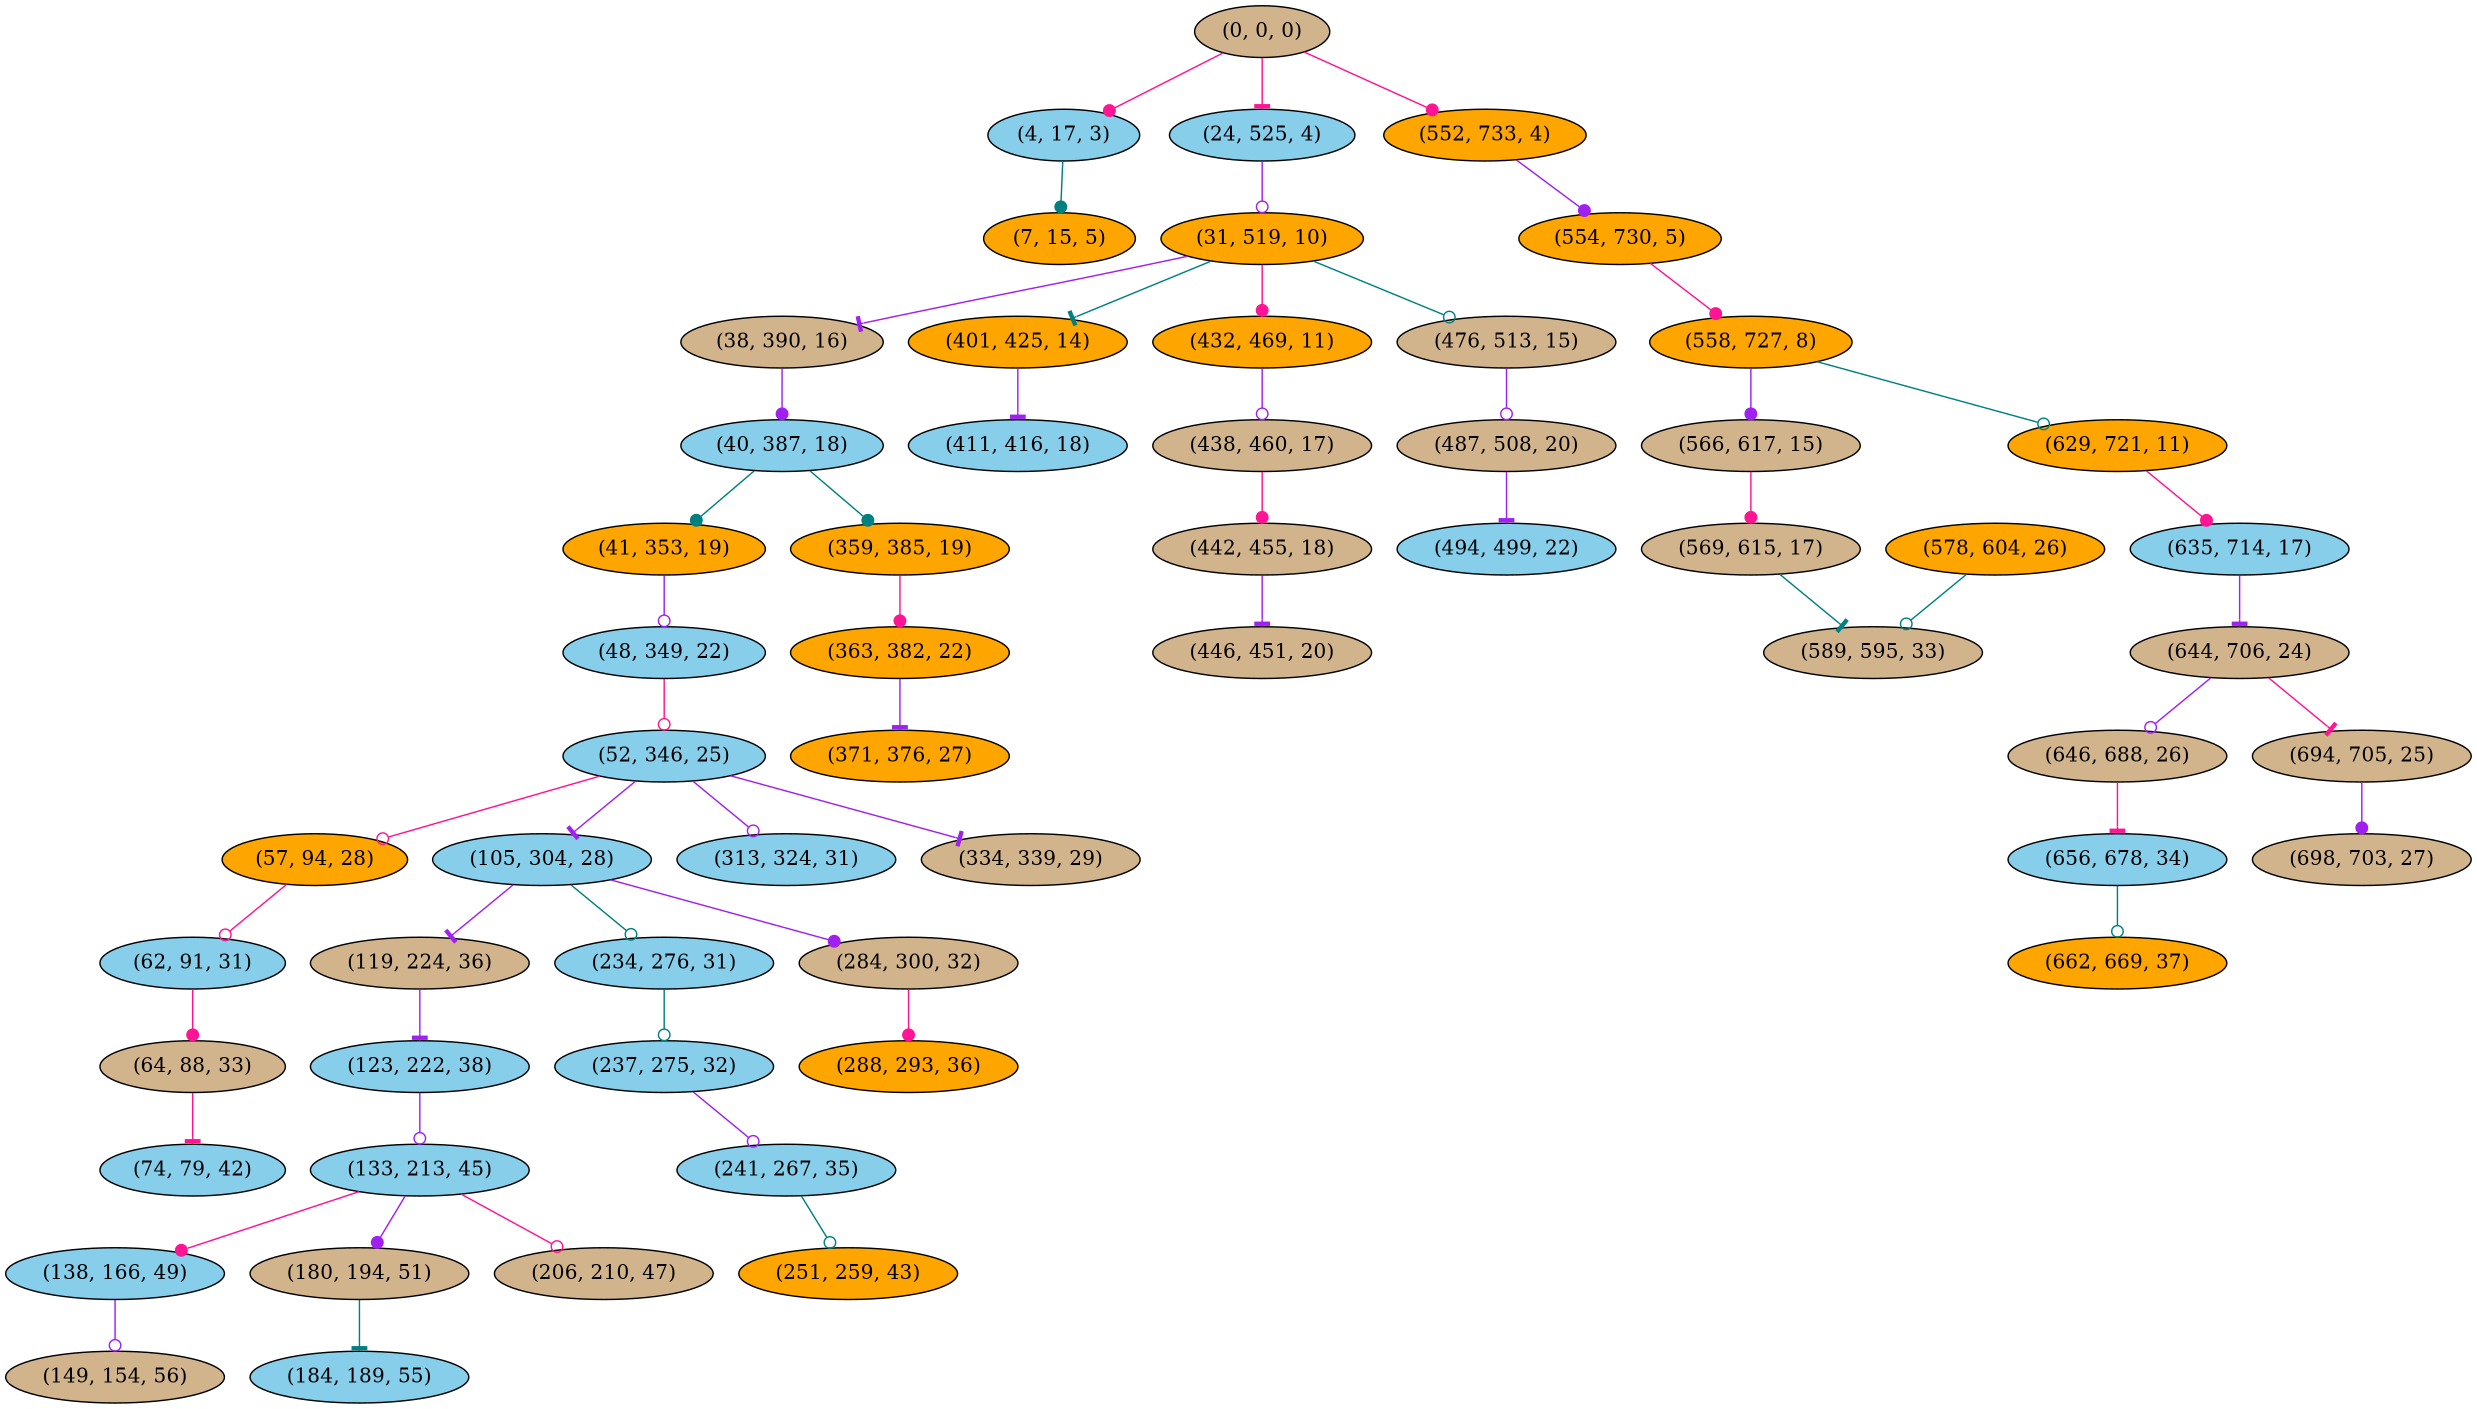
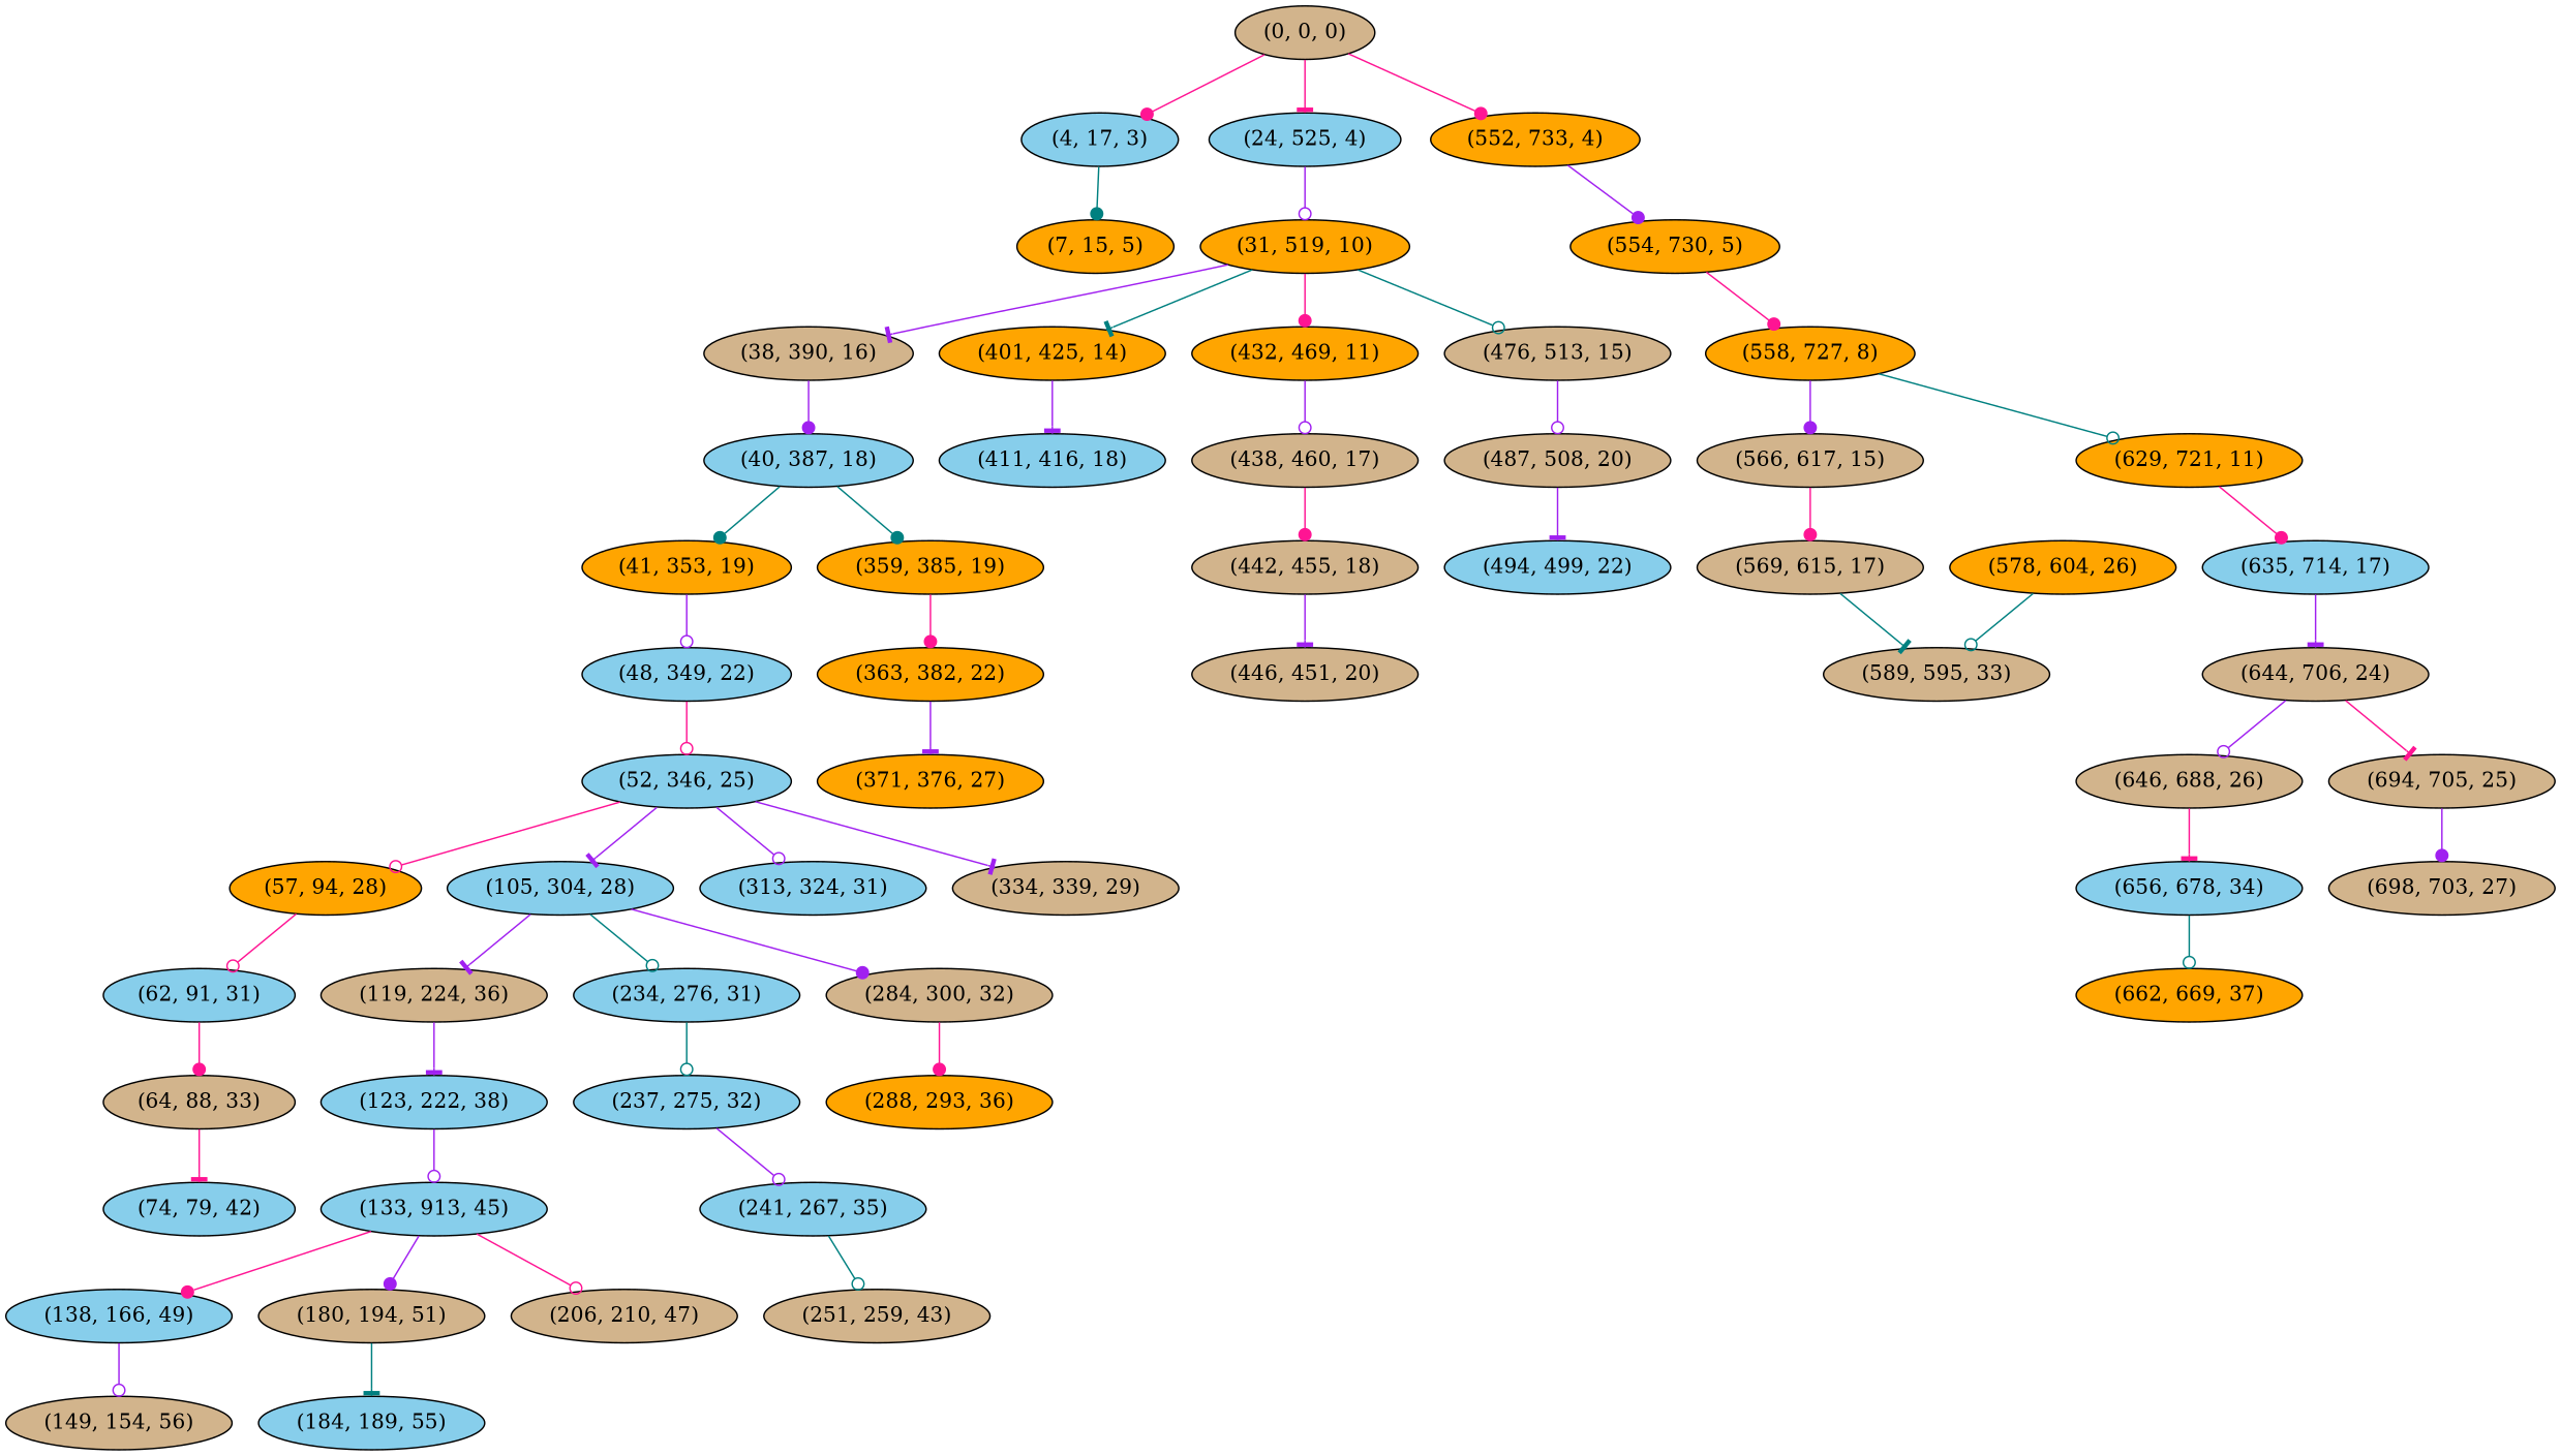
  digraph {
    node [fillcolor=tan style=filled]
    edge [arrowhead=dot color=purple]
    "(0, 0, 0)"
    "(4, 17, 3)" [fillcolor=skyblue]
    "(24, 525, 4)" [fillcolor=skyblue]
    "(552, 733, 4)" [fillcolor=orange]
    "(7, 15, 5)" [fillcolor=orange]
    "(31, 519, 10)" [fillcolor=orange]
    "(554, 730, 5)" [fillcolor=orange]
    "(38, 390, 16)"
    "(401, 425, 14)" [fillcolor=orange]
    "(432, 469, 11)" [fillcolor=orange]
    "(476, 513, 15)"
    "(40, 387, 18)" [fillcolor=skyblue]
    "(411, 416, 18)" [fillcolor=skyblue]
    "(438, 460, 17)"
    "(487, 508, 20)"
    "(41, 353, 19)" [fillcolor=orange]
    "(359, 385, 19)" [fillcolor=orange]
    "(48, 349, 22)" [fillcolor=skyblue]
    "(363, 382, 22)" [fillcolor=orange]
    "(52, 346, 25)" [fillcolor=skyblue]
    "(57, 94, 28)" [fillcolor=orange]
    "(105, 304, 28)" [fillcolor=skyblue]
    "(313, 324, 31)" [fillcolor=skyblue]
    "(334, 339, 29)"
    "(62, 91, 31)" [fillcolor=skyblue]
    "(119, 224, 36)"
    "(234, 276, 31)" [fillcolor=skyblue]
    "(284, 300, 32)"
    "(64, 88, 33)"
    "(74, 79, 42)" [fillcolor=skyblue]
    "(123, 222, 38)" [fillcolor=skyblue]
    "(237, 275, 32)" [fillcolor=skyblue]
    "(288, 293, 36)" [fillcolor=orange]
-   "(133, 213, 45)" [fillcolor=skyblue]
+   "(133, 213, 45)" [fillcolor=skyblue label="(133, 913, 45)"]
    "(138, 166, 49)" [fillcolor=skyblue]
    "(180, 194, 51)"
    "(206, 210, 47)"
    "(149, 154, 56)"
    "(184, 189, 55)" [fillcolor=skyblue]
    "(241, 267, 35)" [fillcolor=skyblue]
-   "(251, 259, 43)" [fillcolor=orange]
+   "(251, 259, 43)"
    "(371, 376, 27)" [fillcolor=orange]
    "(442, 455, 18)"
    "(446, 451, 20)"
    "(494, 499, 22)" [fillcolor=skyblue]
    "(558, 727, 8)" [fillcolor=orange]
    "(566, 617, 15)"
    "(629, 721, 11)" [fillcolor=orange]
    "(569, 615, 17)"
    "(635, 714, 17)" [fillcolor=skyblue]
    "(589, 595, 33)"
    "(578, 604, 26)" [fillcolor=orange]
    "(644, 706, 24)"
    "(646, 688, 26)"
    "(694, 705, 25)"
    "(656, 678, 34)" [fillcolor=skyblue]
    "(698, 703, 27)"
    "(662, 669, 37)" [fillcolor=orange]
    "(0, 0, 0)" -> "(4, 17, 3)" [color=deeppink]
    "(0, 0, 0)" -> "(24, 525, 4)" [arrowhead=tee color=deeppink]
    "(0, 0, 0)" -> "(552, 733, 4)" [color=deeppink]
    "(4, 17, 3)" -> "(7, 15, 5)" [color=teal]
    "(24, 525, 4)" -> "(31, 519, 10)" [arrowhead=odot]
    "(552, 733, 4)" -> "(554, 730, 5)"
    "(31, 519, 10)" -> "(38, 390, 16)" [arrowhead=tee]
    "(31, 519, 10)" -> "(401, 425, 14)" [arrowhead=tee color=teal]
    "(31, 519, 10)" -> "(432, 469, 11)" [color=deeppink]
    "(31, 519, 10)" -> "(476, 513, 15)" [arrowhead=odot color=teal]
    "(554, 730, 5)" -> "(558, 727, 8)" [color=deeppink]
    "(38, 390, 16)" -> "(40, 387, 18)"
    "(401, 425, 14)" -> "(411, 416, 18)" [arrowhead=tee]
    "(432, 469, 11)" -> "(438, 460, 17)" [arrowhead=odot]
    "(476, 513, 15)" -> "(487, 508, 20)" [arrowhead=odot]
    "(40, 387, 18)" -> "(41, 353, 19)" [color=teal]
    "(40, 387, 18)" -> "(359, 385, 19)" [color=teal]
    "(438, 460, 17)" -> "(442, 455, 18)" [color=deeppink]
    "(487, 508, 20)" -> "(494, 499, 22)" [arrowhead=tee]
    "(41, 353, 19)" -> "(48, 349, 22)" [arrowhead=odot]
    "(359, 385, 19)" -> "(363, 382, 22)" [color=deeppink]
    "(48, 349, 22)" -> "(52, 346, 25)" [arrowhead=odot color=deeppink]
    "(363, 382, 22)" -> "(371, 376, 27)" [arrowhead=tee]
    "(52, 346, 25)" -> "(57, 94, 28)" [arrowhead=odot color=deeppink]
    "(52, 346, 25)" -> "(105, 304, 28)" [arrowhead=tee]
    "(52, 346, 25)" -> "(313, 324, 31)" [arrowhead=odot]
    "(52, 346, 25)" -> "(334, 339, 29)" [arrowhead=tee]
    "(57, 94, 28)" -> "(62, 91, 31)" [arrowhead=odot color=deeppink]
    "(105, 304, 28)" -> "(119, 224, 36)" [arrowhead=tee]
    "(105, 304, 28)" -> "(234, 276, 31)" [arrowhead=odot color=teal]
    "(105, 304, 28)" -> "(284, 300, 32)"
    "(62, 91, 31)" -> "(64, 88, 33)" [color=deeppink]
    "(119, 224, 36)" -> "(123, 222, 38)" [arrowhead=tee]
    "(234, 276, 31)" -> "(237, 275, 32)" [arrowhead=odot color=teal]
    "(284, 300, 32)" -> "(288, 293, 36)" [color=deeppink]
    "(64, 88, 33)" -> "(74, 79, 42)" [arrowhead=tee color=deeppink]
    "(123, 222, 38)" -> "(133, 213, 45)" [arrowhead=odot]
    "(237, 275, 32)" -> "(241, 267, 35)" [arrowhead=odot]
    "(133, 213, 45)" -> "(138, 166, 49)" [color=deeppink]
    "(133, 213, 45)" -> "(180, 194, 51)"
    "(133, 213, 45)" -> "(206, 210, 47)" [arrowhead=odot color=deeppink]
    "(138, 166, 49)" -> "(149, 154, 56)" [arrowhead=odot]
    "(180, 194, 51)" -> "(184, 189, 55)" [arrowhead=tee color=teal]
    "(241, 267, 35)" -> "(251, 259, 43)" [arrowhead=odot color=teal]
    "(442, 455, 18)" -> "(446, 451, 20)" [arrowhead=tee]
    "(558, 727, 8)" -> "(566, 617, 15)"
    "(558, 727, 8)" -> "(629, 721, 11)" [arrowhead=odot color=teal]
    "(566, 617, 15)" -> "(569, 615, 17)" [color=deeppink]
    "(629, 721, 11)" -> "(635, 714, 17)" [color=deeppink]
    "(569, 615, 17)" -> "(589, 595, 33)" [arrowhead=tee color=teal]
    "(635, 714, 17)" -> "(644, 706, 24)" [arrowhead=tee]
    "(578, 604, 26)" -> "(589, 595, 33)" [arrowhead=odot color=teal]
    "(644, 706, 24)" -> "(646, 688, 26)" [arrowhead=odot]
    "(644, 706, 24)" -> "(694, 705, 25)" [arrowhead=tee color=deeppink]
    "(646, 688, 26)" -> "(656, 678, 34)" [arrowhead=tee color=deeppink]
    "(694, 705, 25)" -> "(698, 703, 27)"
    "(656, 678, 34)" -> "(662, 669, 37)" [arrowhead=odot color=teal]
  }
